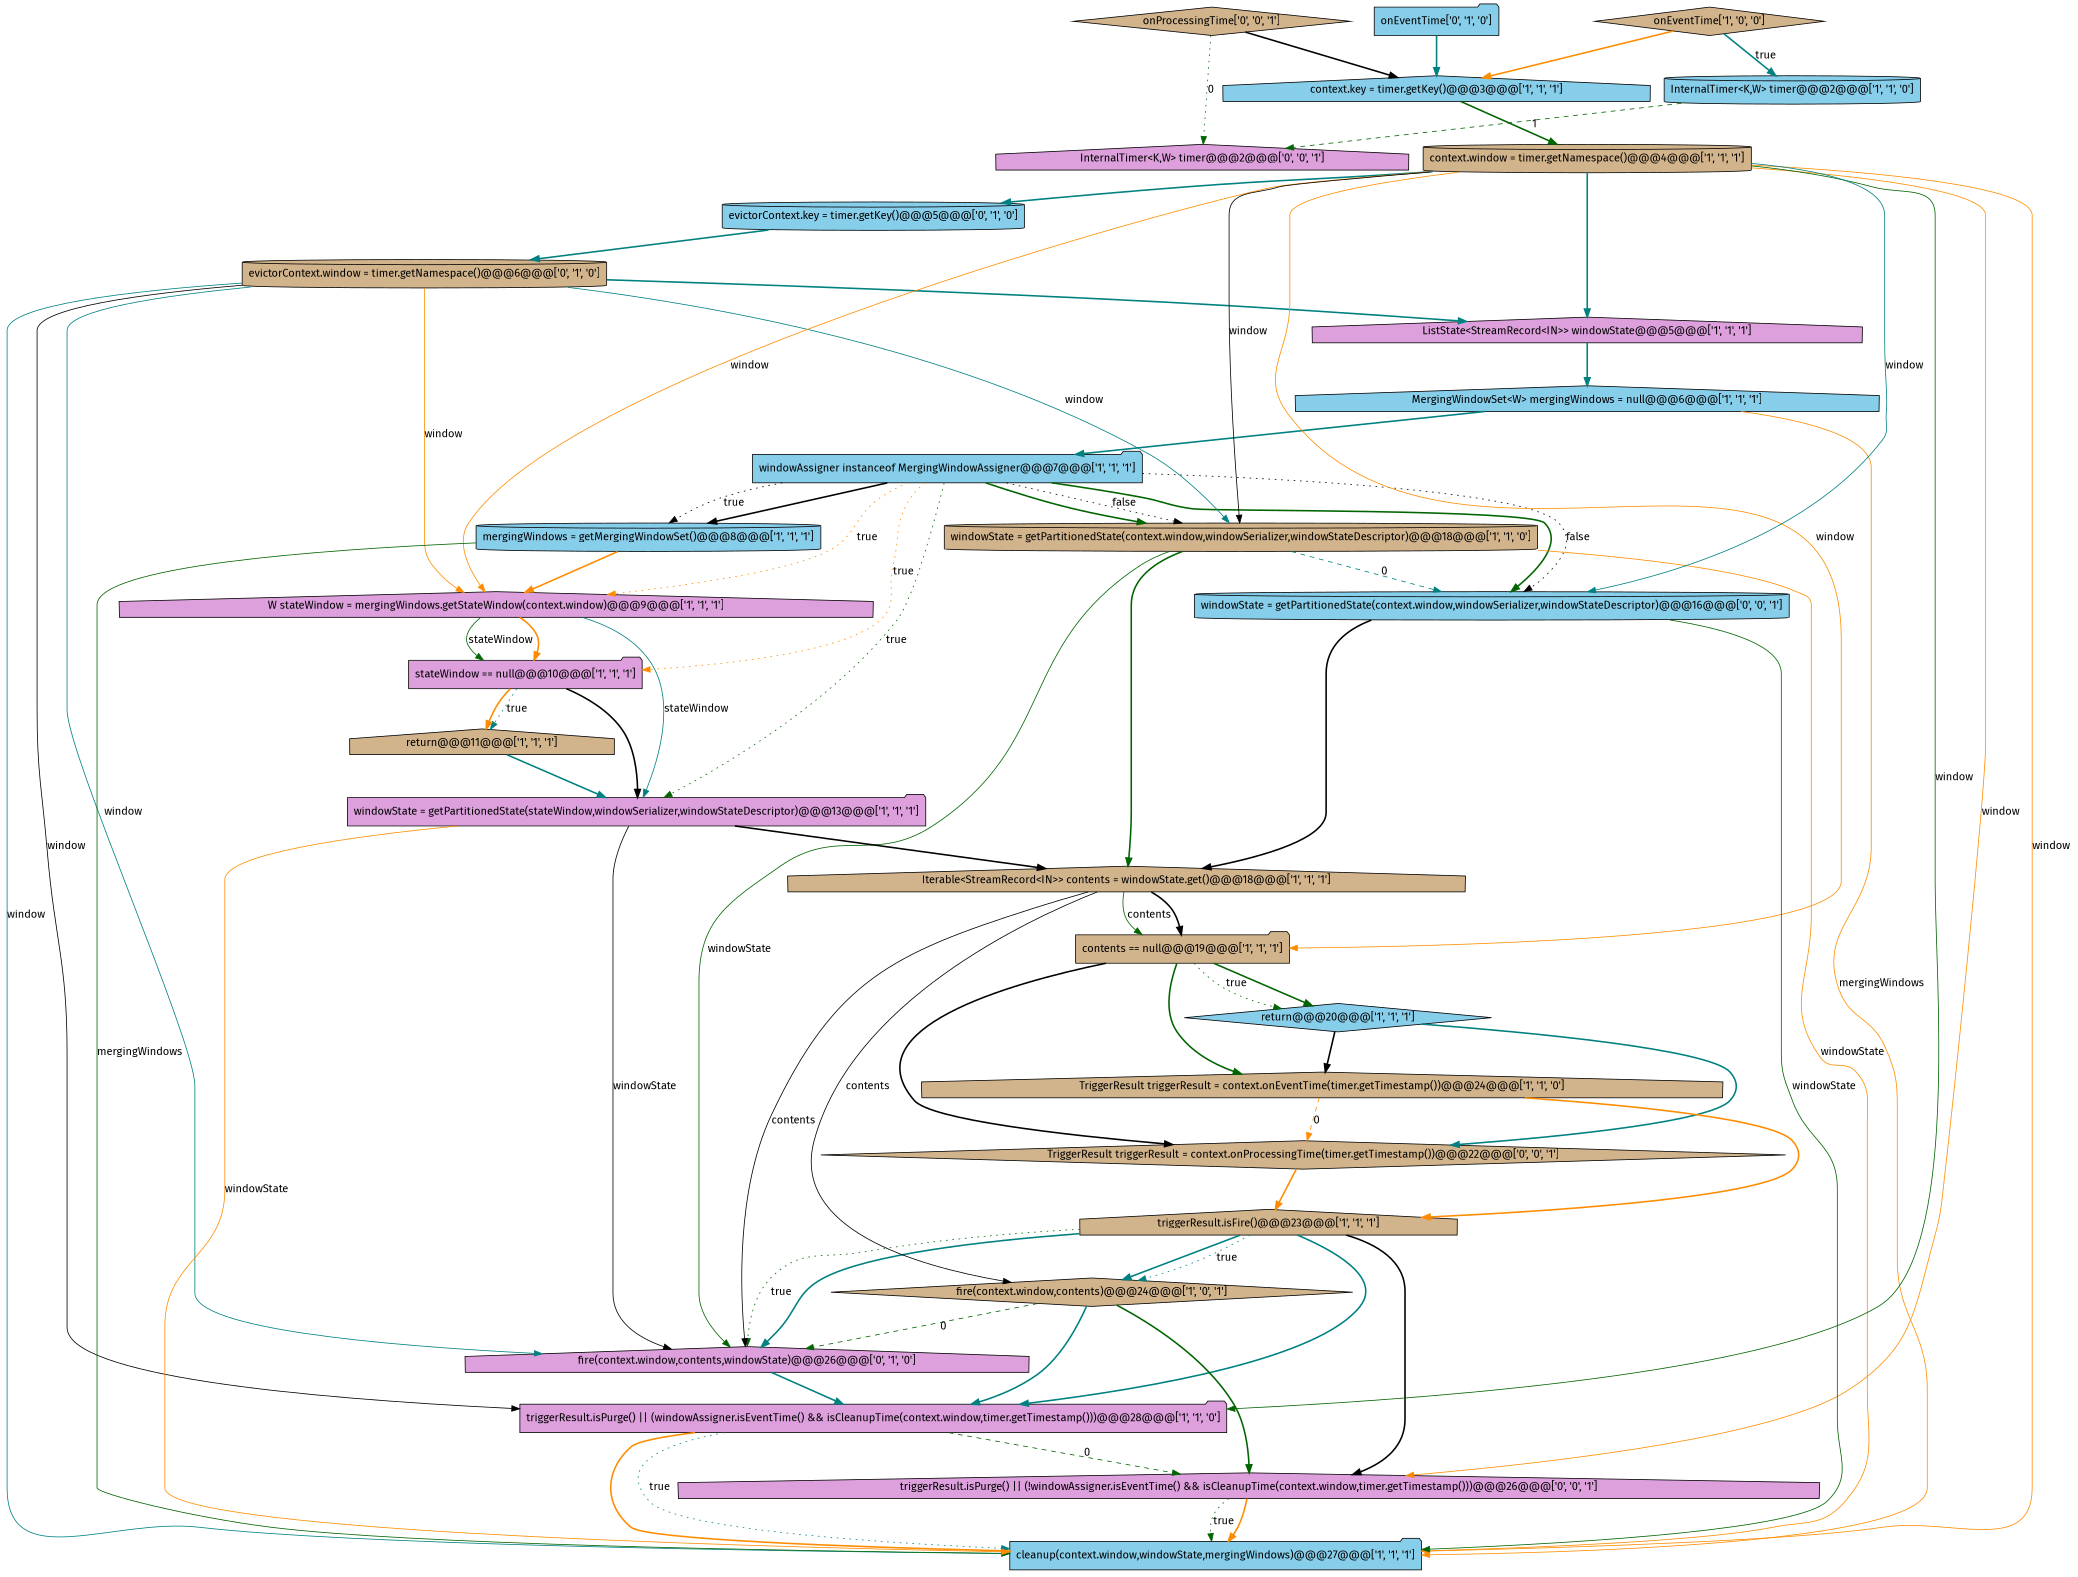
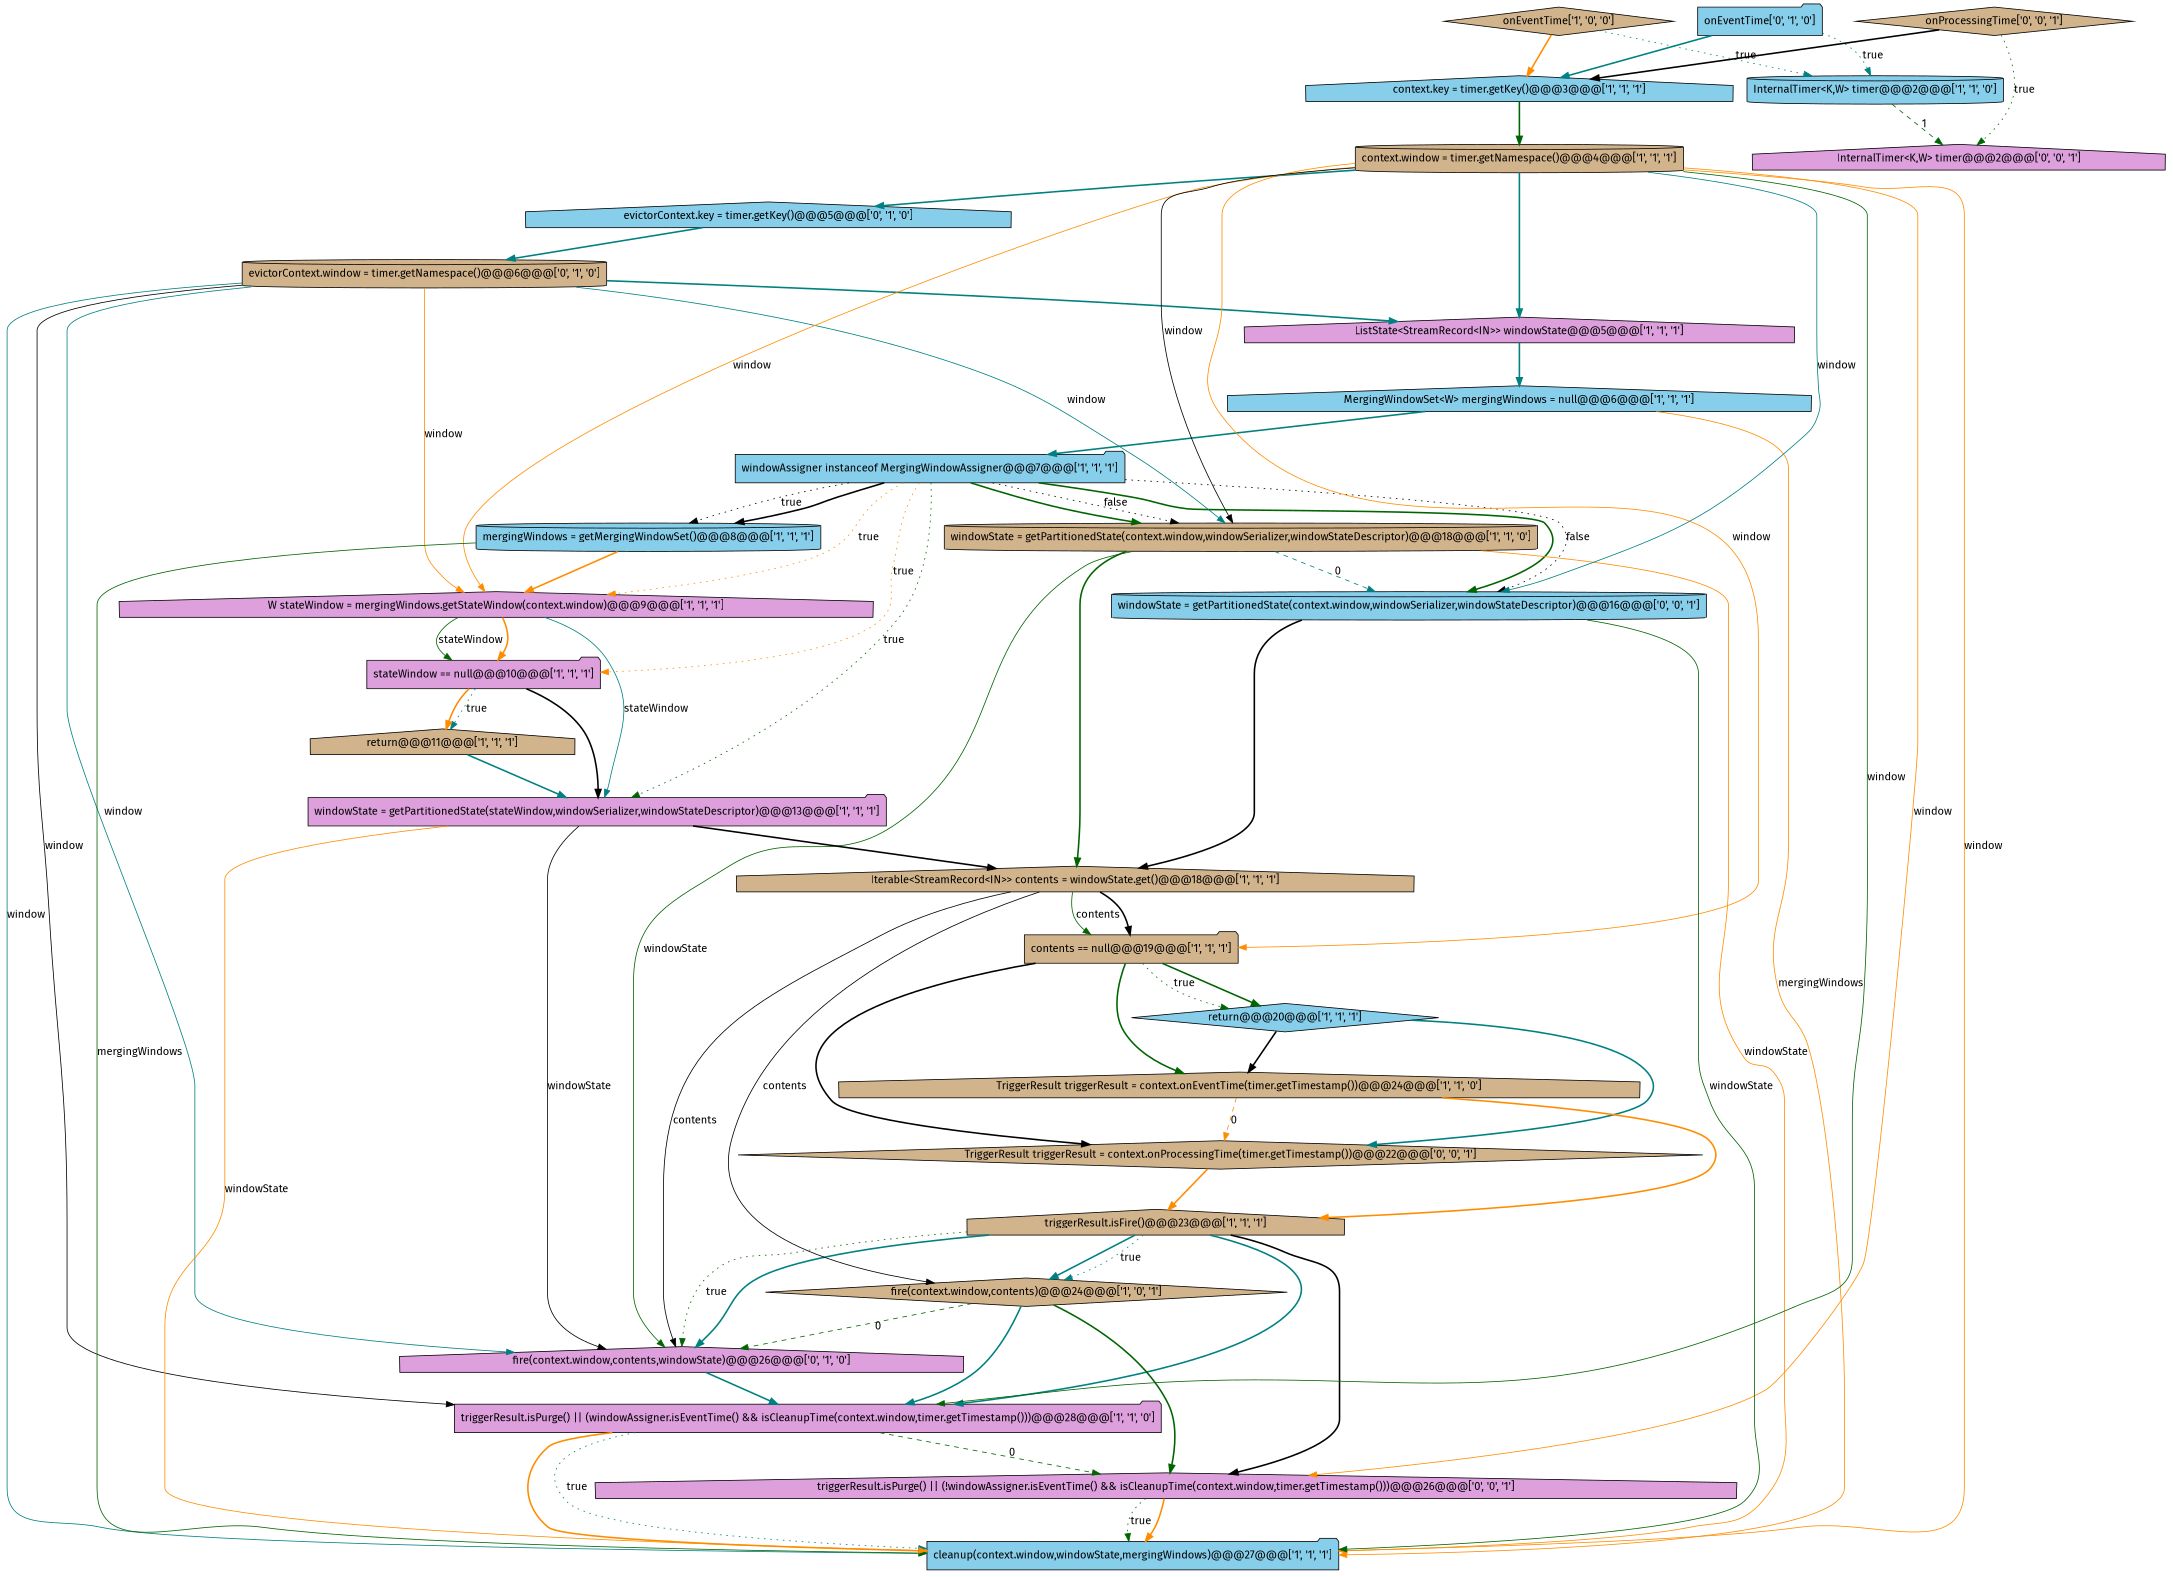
  digraph {
    fontname="Fira Sans"
    node [fillcolor=tan fontname="Fira Sans" shape=house style=filled]
    edge [color=teal fontname="Fira Sans" style=bold]
    n1 [label="contents == null@@@19@@@['1', '1', '1']" shape=folder]
    n2 [fillcolor=skyblue label="return@@@20@@@['1', '1', '1']" shape=diamond]
    n3 [label="TriggerResult triggerResult = context.onProcessingTime(timer.getTimestamp())@@@22@@@['0', '0', '1']" shape=diamond]
    n4 [label="TriggerResult triggerResult = context.onEventTime(timer.getTimestamp())@@@24@@@['1', '1', '0']"]
    n5 [label="triggerResult.isFire()@@@23@@@['1', '1', '1']"]
    n6 [fillcolor=plum label="triggerResult.isPurge() || (!windowAssigner.isEventTime() && isCleanupTime(context.window,timer.getTimestamp()))@@@26@@@['0', '0', '1']"]
    n7 [fillcolor=skyblue label="cleanup(context.window,windowState,mergingWindows)@@@27@@@['1', '1', '1']" shape=folder]
    n8 [fillcolor=plum label="ListState<StreamRecord<IN>> windowState@@@5@@@['1', '1', '1']"]
    n9 [fillcolor=skyblue label="MergingWindowSet<W> mergingWindows = null@@@6@@@['1', '1', '1']"]
    n10 [fillcolor=skyblue label="windowAssigner instanceof MergingWindowAssigner@@@7@@@['1', '1', '1']" shape=folder]
    n11 [fillcolor=plum label="fire(context.window,contents,windowState)@@@26@@@['0', '1', '0']"]
    n12 [label="fire(context.window,contents)@@@24@@@['1', '0', '1']" shape=diamond]
    n13 [fillcolor=plum label="triggerResult.isPurge() || (windowAssigner.isEventTime() && isCleanupTime(context.window,timer.getTimestamp()))@@@28@@@['1', '1', '0']" shape=folder]
-   n14 [fillcolor=skyblue label="evictorContext.key = timer.getKey()@@@5@@@['0', '1', '0']" shape=cylinder]
+   n14 [fillcolor=skyblue label="evictorContext.key = timer.getKey()@@@5@@@['0', '1', '0']"]
    n15 [label="evictorContext.window = timer.getNamespace()@@@6@@@['0', '1', '0']" shape=cylinder]
    n16 [fillcolor=plum label="W stateWindow = mergingWindows.getStateWindow(context.window)@@@9@@@['1', '1', '1']"]
    n17 [label="windowState = getPartitionedState(context.window,windowSerializer,windowStateDescriptor)@@@18@@@['1', '1', '0']" shape=cylinder]
    n18 [label="onEventTime['1', '0', '0']" shape=diamond]
    n19 [fillcolor=skyblue label="InternalTimer<K,W> timer@@@2@@@['1', '1', '0']" shape=cylinder]
    n20 [fillcolor=skyblue label="context.key = timer.getKey()@@@3@@@['1', '1', '1']"]
    n21 [fillcolor=plum label="InternalTimer<K,W> timer@@@2@@@['0', '0', '1']"]
    n22 [label="context.window = timer.getNamespace()@@@4@@@['1', '1', '1']" shape=cylinder]
    n23 [label="Iterable<StreamRecord<IN>> contents = windowState.get()@@@18@@@['1', '1', '1']"]
    n24 [fillcolor=skyblue label="mergingWindows = getMergingWindowSet()@@@8@@@['1', '1', '1']" shape=cylinder]
    n25 [fillcolor=plum label="stateWindow == null@@@10@@@['1', '1', '1']" shape=folder]
    n26 [fillcolor=plum label="windowState = getPartitionedState(stateWindow,windowSerializer,windowStateDescriptor)@@@13@@@['1', '1', '1']" shape=folder]
    n27 [fillcolor=skyblue label="windowState = getPartitionedState(context.window,windowSerializer,windowStateDescriptor)@@@16@@@['0', '0', '1']" shape=cylinder]
    n28 [label="return@@@11@@@['1', '1', '1']"]
    n29 [label="onProcessingTime['0', '0', '1']" shape=diamond]
    n30 [fillcolor=skyblue label="onEventTime['0', '1', '0']" shape=folder]
    n1 -> n2 [color=darkgreen]
    n1 -> n2 [color=darkgreen label=true style=dotted]
    n1 -> n3 [color=black]
    n1 -> n4 [color=darkgreen]
    n2 -> n3
    n2 -> n4 [color=black]
    n3 -> n5 [color=darkorange]
    n4 -> n3 [color=darkorange label=0 style=dashed]
    n4 -> n5 [color=darkorange]
    n5 -> n6 [color=black]
    n5 -> n11
    n5 -> n11 [color=darkgreen label=true style=dotted]
    n5 -> n12
    n5 -> n12 [label=true style=dotted]
    n5 -> n13
    n6 -> n7 [color=darkorange]
    n6 -> n7 [color=darkgreen label=true style=dotted]
    n8 -> n9
    n9 -> n7 [color=darkorange label=mergingWindows style=solid]
    n9 -> n10
    n10 -> n16 [color=darkorange label=true style=dotted]
    n10 -> n17 [color=black label=false style=dotted]
    n10 -> n17 [color=darkgreen]
    n10 -> n24 [color=black label=true style=dotted]
    n10 -> n24 [color=black]
    n10 -> n25 [color=darkorange label=true style=dotted]
    n10 -> n26 [color=darkgreen label=true style=dotted]
    n10 -> n27 [color=darkgreen]
    n10 -> n27 [color=black label=false style=dotted]
    n11 -> n13
    n12 -> n6 [color=darkgreen]
    n12 -> n11 [color=darkgreen label=0 style=dashed]
    n12 -> n13
    n13 -> n6 [color=darkgreen label=0 style=dashed]
    n13 -> n7 [color=darkorange]
    n13 -> n7 [label=true style=dotted]
    n14 -> n15
    n15 -> n7 [label=window style=solid]
    n15 -> n8
    n15 -> n11 [label=window style=solid]
    n15 -> n13 [color=black label=window style=solid]
    n15 -> n16 [color=darkorange label=window style=solid]
    n15 -> n17 [label=window style=solid]
    n16 -> n25 [color=darkorange]
    n16 -> n25 [color=darkgreen label=stateWindow style=solid]
    n16 -> n26 [label=stateWindow style=solid]
    n17 -> n7 [color=darkorange label=windowState style=solid]
    n17 -> n11 [color=darkgreen label=windowState style=solid]
    n17 -> n23 [color=darkgreen]
    n17 -> n27 [label=0 style=dashed]
-   n18 -> n19 [label=true]
+   n18 -> n19 [label=true style=dotted]
    n18 -> n20 [color=darkorange]
    n19 -> n21 [color=darkgreen label=1 style=dashed]
    n20 -> n22 [color=darkgreen]
    n22 -> n1 [color=darkorange label=window style=solid]
    n22 -> n6 [color=darkorange label=window style=solid]
    n22 -> n7 [color=darkorange label=window style=solid]
    n22 -> n8
    n22 -> n13 [color=darkgreen label=window style=solid]
    n22 -> n14
    n22 -> n16 [color=darkorange label=window style=solid]
    n22 -> n17 [color=black label=window style=solid]
    n22 -> n27 [label=window style=solid]
    n23 -> n1 [color=darkgreen label=contents style=solid]
    n23 -> n1 [color=black]
    n23 -> n11 [color=black label=contents style=solid]
    n23 -> n12 [color=black label=contents style=solid]
    n24 -> n7 [color=darkgreen label=mergingWindows style=solid]
    n24 -> n16 [color=darkorange]
    n25 -> n26 [color=black]
    n25 -> n28 [label=true style=dotted]
    n25 -> n28 [color=darkorange]
    n26 -> n7 [color=darkorange label=windowState style=solid]
    n26 -> n11 [color=black label=windowState style=solid]
    n26 -> n23 [color=black]
    n27 -> n7 [color=darkgreen label=windowState style=solid]
    n27 -> n23 [color=black]
    n28 -> n26
    n29 -> n20 [color=black]
-   n29 -> n21 [color=darkgreen label=0 style=dotted]
+   n29 -> n21 [color=darkgreen label=true style=dotted]
+   n30 -> n19 [label=true style=dotted]
    n30 -> n20
  }
